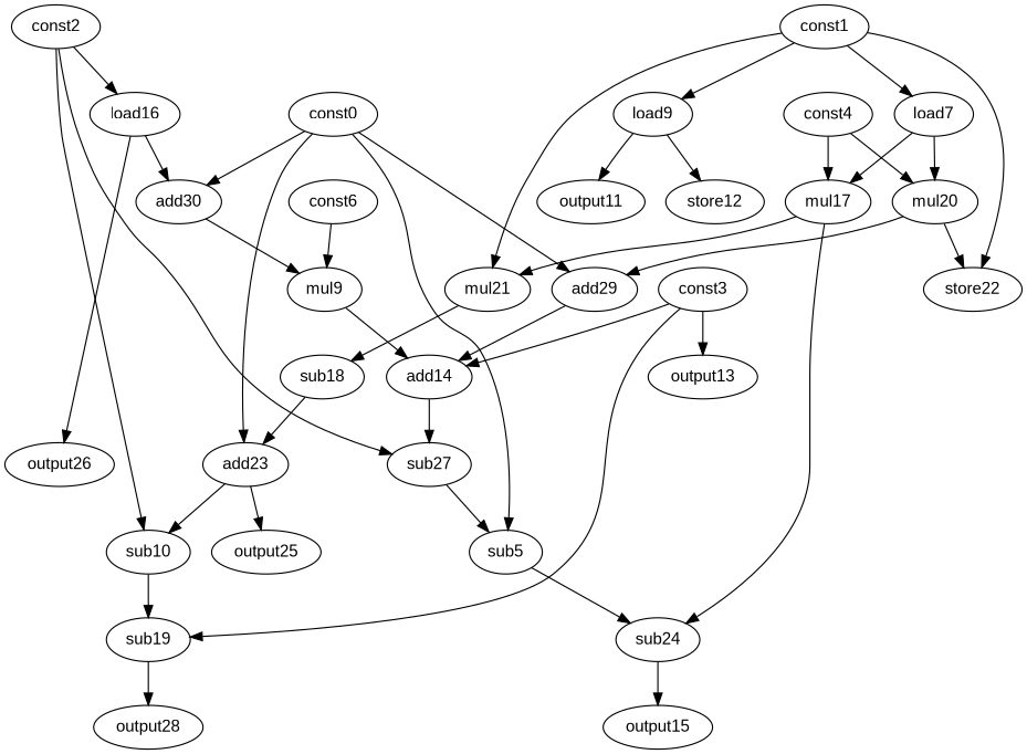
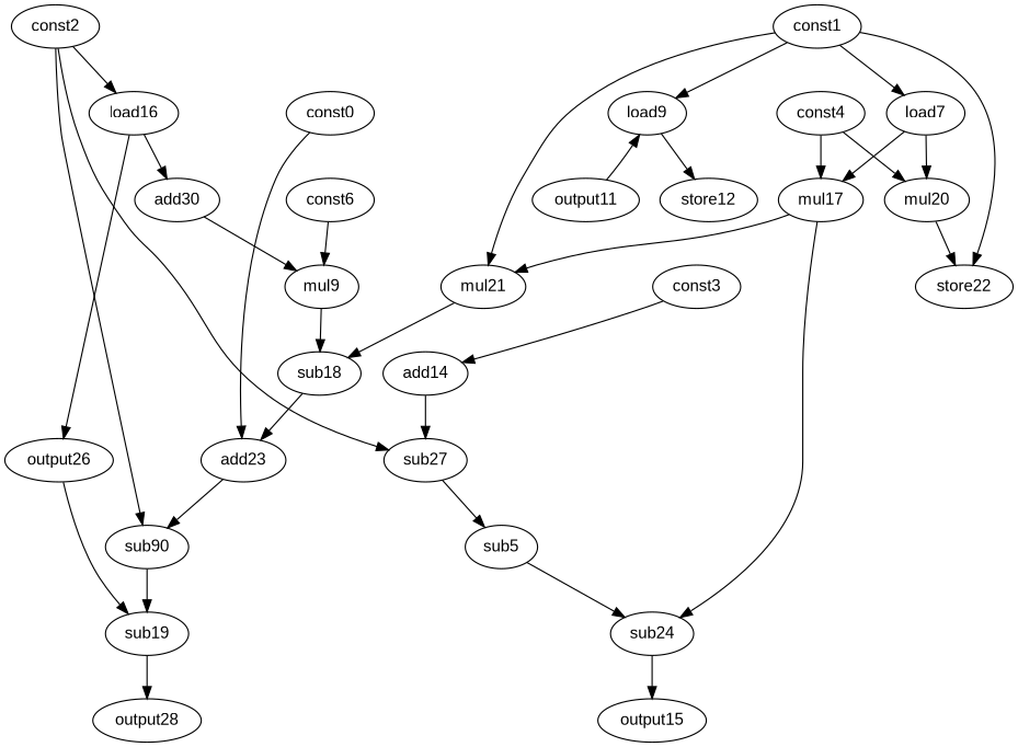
  digraph {
    fontname="Liberation Sans"
    node [fontname="Liberation Sans" opcode=sub]
    edge [fontname="Liberation Sans" operand=0]
    sub5
    const0 [opcode=const]
    add23 [opcode=add]
-   add29 [opcode=add]
    add30 [opcode=add]
    sub24
-   sub10
-   output25 [opcode=output]
+   sub10 [label=sub90]
    add14 [opcode=add]
    n10 [label=mul9 opcode=mul]
    load7 [opcode=load]
    const1 [opcode=const]
    load9 [opcode=load]
    mul21 [opcode=mul]
    store22 [opcode=store]
    mul17 [opcode=mul]
    mul20 [opcode=mul]
    store12 [opcode=store]
    output11 [opcode=output]
    sub18
    const2 [opcode=const]
    load16 [opcode=load]
    sub27
    sub19
    output26 [opcode=output]
-   output13 [opcode=output]
    const3 [opcode=const]
    output28 [opcode=output]
    const4 [opcode=const]
    output15 [opcode=output]
    const6 [opcode=const]
    sub5 -> sub24 [operand=1]
-   const0 -> sub5
    const0 -> add23
-   const0 -> add29
-   const0 -> add30 [operand=1]
    add23 -> sub10 [operand=1]
-   add23 -> output25
-   add29 -> add14 [operand=1]
    add30 -> n10
    sub24 -> output15
    sub10 -> sub19
    add14 -> sub27 [operand=1]
-   n10 -> add14
+   n10 -> sub18
    load7 -> mul17 [operand=1]
    load7 -> mul20 [operand=1]
    const1 -> load7
    const1 -> load9
    const1 -> mul21 [operand=1]
    const1 -> store22
    load9 -> store12
-   load9 -> output11
+   output11 -> load9
    mul21 -> sub18 [operand=1]
    mul17 -> sub24
    mul17 -> mul21
-   mul20 -> add29 [operand=1]
    mul20 -> store22 [operand=1]
    sub18 -> add23 [operand=1]
    const2 -> sub10
    const2 -> load16
    const2 -> sub27
    load16 -> add30
    load16 -> output26
    sub27 -> sub5 [operand=1]
    sub19 -> output28
    const3 -> add14
-   const3 -> sub19 [operand=1]
-   const3 -> output13
+   output26 -> sub19 [operand=1]
    const4 -> mul17
    const4 -> mul20
    const6 -> n10 [operand=1]
  }
